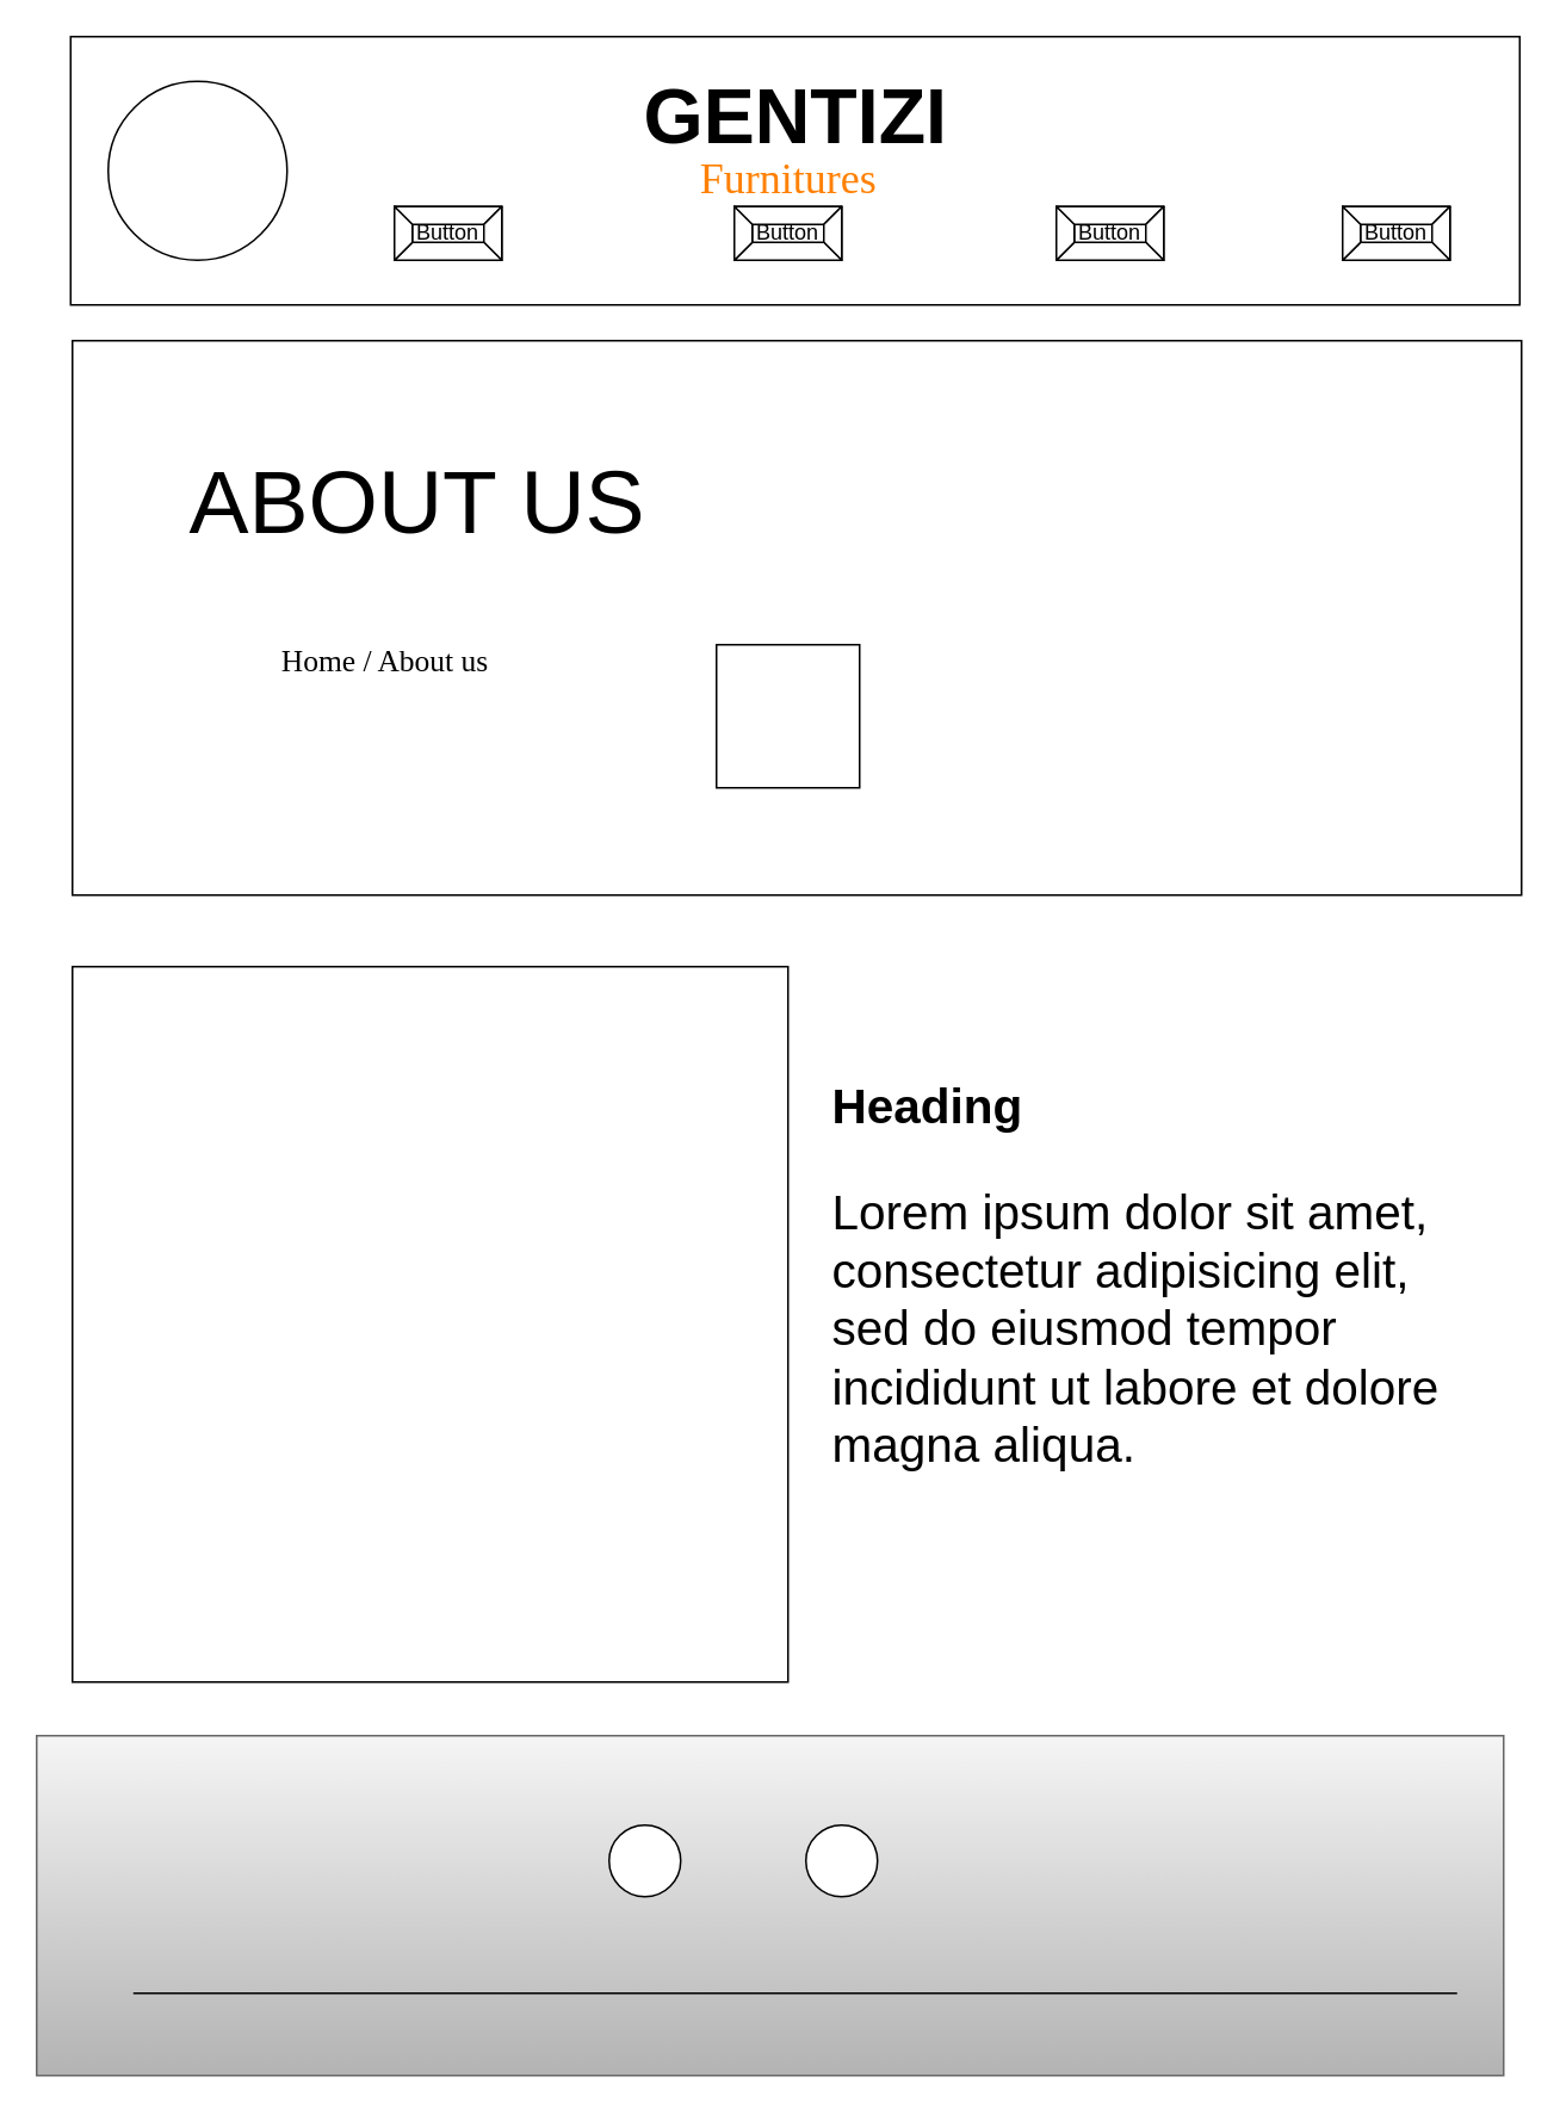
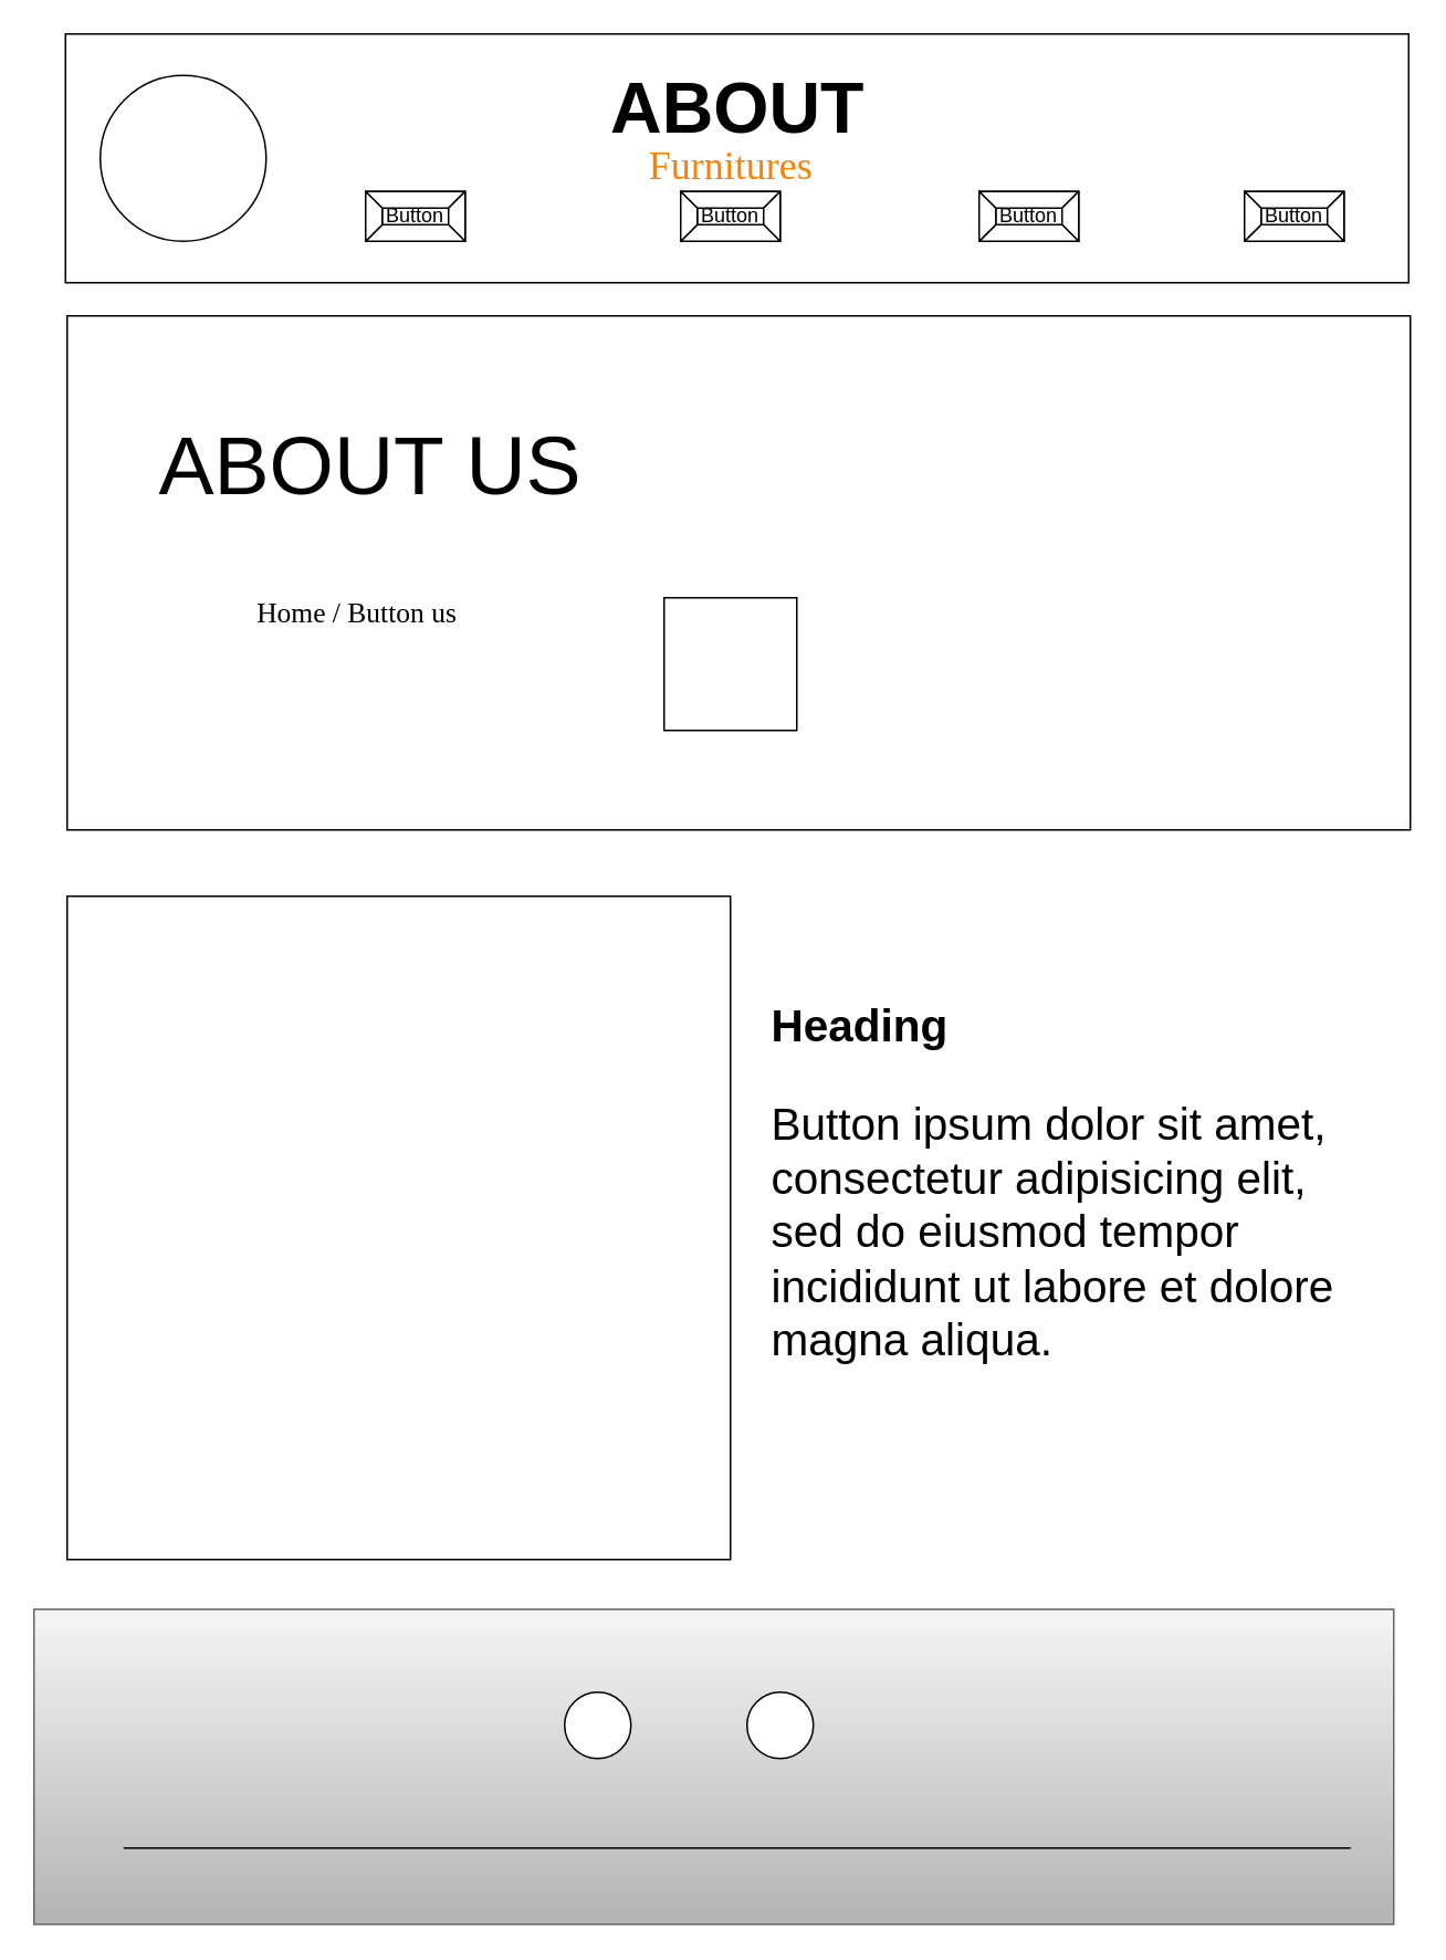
  <mxCell id="0" />
  <mxCell id="1" parent="0" />
  <mxCell id="2" value="" style="rounded=0;whiteSpace=wrap;html=1;" vertex="1" parent="1"><mxGeometry x="39" y="20" width="810" height="150" as="geometry" /></mxCell>
  <mxCell id="3" value="" style="ellipse;whiteSpace=wrap;html=1;aspect=fixed;" vertex="1" parent="1"><mxGeometry x="60" y="45" width="100" height="100" as="geometry" /></mxCell>
- <mxCell id="4" value="GENTIZI" style="text;strokeColor=none;fillColor=none;html=1;fontSize=43;fontStyle=1;verticalAlign=middle;align=center;" vertex="1" parent="1"><mxGeometry x="274" y="30" width="340" height="70" as="geometry" /></mxCell>
+ <mxCell id="4" value="ABOUT" style="text;strokeColor=none;fillColor=none;html=1;fontSize=43;fontStyle=1;verticalAlign=middle;align=center;" vertex="1" parent="1"><mxGeometry x="274" y="30" width="340" height="70" as="geometry" /></mxCell>
  <mxCell id="5" value="&lt;font color=&quot;#ff8000&quot; face=&quot;Verdana&quot; style=&quot;font-weight: normal;&quot;&gt;Furnitures&lt;/font&gt;" style="text;strokeColor=none;fillColor=none;html=1;fontSize=24;fontStyle=1;verticalAlign=middle;align=center;" vertex="1" parent="1"><mxGeometry x="390" y="80" width="100" height="40" as="geometry" /></mxCell>
  <mxCell id="6" value="Button" style="labelPosition=center;verticalLabelPosition=middle;align=center;html=1;shape=mxgraph.basic.button;dx=10;whiteSpace=wrap;" vertex="1" parent="1"><mxGeometry x="220" y="115" width="60" height="30" as="geometry" /></mxCell>
  <mxCell id="7" value="Button" style="labelPosition=center;verticalLabelPosition=middle;align=center;html=1;shape=mxgraph.basic.button;dx=10;whiteSpace=wrap;" vertex="1" parent="1"><mxGeometry x="410" y="115" width="60" height="30" as="geometry" /></mxCell>
  <mxCell id="8" value="Button" style="labelPosition=center;verticalLabelPosition=middle;align=center;html=1;shape=mxgraph.basic.button;dx=10;whiteSpace=wrap;" vertex="1" parent="1"><mxGeometry x="590" y="115" width="60" height="30" as="geometry" /></mxCell>
  <mxCell id="9" value="Button" style="labelPosition=center;verticalLabelPosition=middle;align=center;html=1;shape=mxgraph.basic.button;dx=10;whiteSpace=wrap;" vertex="1" parent="1"><mxGeometry x="750" y="115" width="60" height="30" as="geometry" /></mxCell>
  <mxCell id="10" value="" style="verticalLabelPosition=bottom;verticalAlign=top;html=1;shape=mxgraph.basic.rect;fillColor2=none;strokeWidth=1;size=20;indent=5;labelBackgroundColor=#B3B3B3;fillColor=#f5f5f5;strokeColor=#666666;gradientColor=#b3b3b3;" vertex="1" parent="1"><mxGeometry x="20" y="970" width="820" height="190" as="geometry" /></mxCell>
  <mxCell id="11" value="" style="verticalLabelPosition=bottom;verticalAlign=top;html=1;shape=mxgraph.flowchart.on-page_reference;" vertex="1" parent="1"><mxGeometry x="340" y="1020" width="40" height="40" as="geometry" /></mxCell>
  <mxCell id="12" value="" style="verticalLabelPosition=bottom;verticalAlign=top;html=1;shape=mxgraph.flowchart.on-page_reference;" vertex="1" parent="1"><mxGeometry x="450" y="1020" width="40" height="40" as="geometry" /></mxCell>
  <mxCell id="13" value="" style="line;strokeWidth=1;fillColor=none;align=left;verticalAlign=middle;spacingTop=-1;spacingLeft=3;spacingRight=3;rotatable=0;labelPosition=right;points=[];portConstraint=eastwest;strokeColor=inherit;" vertex="1" parent="1"><mxGeometry x="74" y="1110" width="740" height="8" as="geometry" /></mxCell>
  <mxCell id="14" value="" style="rounded=0;whiteSpace=wrap;html=1;" vertex="1" parent="1"><mxGeometry x="40" y="190" width="810" height="310" as="geometry" /></mxCell>
- <mxCell id="15" value="ABOUT US&amp;nbsp;" style="text;html=1;strokeColor=none;fillColor=none;align=center;verticalAlign=middle;whiteSpace=wrap;rounded=0;fontSize=50;" vertex="1" parent="1"><mxGeometry x="90" y="230" width="300" height="100" as="geometry" /></mxCell>
- <mxCell id="16" value="Home / About us" style="text;html=1;strokeColor=none;fillColor=none;align=center;verticalAlign=middle;whiteSpace=wrap;rounded=0;fontFamily=Times New Roman;fontSize=17;" vertex="1" parent="1"><mxGeometry y="350" width="370" height="40" as="geometry" x="30" /></mxCell>
+ <mxCell id="15" value="ABOUT US&amp;nbsp;" style="text;html=1;strokeColor=none;fillColor=none;align=center;verticalAlign=middle;whiteSpace=wrap;rounded=0;fontSize=50;" vertex="1" parent="1"><mxGeometry x="80" y="230" width="300" height="100" as="geometry" /></mxCell>
+ <mxCell id="16" value="Home / Button us" style="text;html=1;strokeColor=none;fillColor=none;align=center;verticalAlign=middle;whiteSpace=wrap;rounded=0;fontFamily=Times New Roman;fontSize=17;" vertex="1" parent="1"><mxGeometry y="350" width="370" height="40" as="geometry" x="30" /></mxCell>
  <mxCell id="17" value="" style="whiteSpace=wrap;html=1;aspect=fixed;" vertex="1" parent="1"><mxGeometry x="400" y="360" width="80" height="80" as="geometry" /></mxCell>
  <mxCell id="18" value="" style="whiteSpace=wrap;html=1;aspect=fixed;" vertex="1" parent="1"><mxGeometry x="40" y="540" width="400" height="400" as="geometry" /></mxCell>
- <mxCell id="19" value="&lt;h1 style=&quot;font-size: 27px;&quot;&gt;Heading&lt;/h1&gt;&lt;p style=&quot;font-size: 27px;&quot;&gt;Lorem ipsum dolor sit amet, consectetur adipisicing elit, sed do eiusmod tempor incididunt ut labore et dolore magna aliqua.&lt;/p&gt;" style="text;html=1;strokeColor=none;fillColor=none;spacing=5;spacingTop=-20;whiteSpace=wrap;overflow=hidden;rounded=0;fontSize=27;" vertex="1" parent="1"><mxGeometry x="460" y="595" width="380" height="250" as="geometry" /></mxCell>
+ <mxCell id="19" value="&lt;h1 style=&quot;font-size: 27px;&quot;&gt;Heading&lt;/h1&gt;&lt;p style=&quot;font-size: 27px;&quot;&gt;Button ipsum dolor sit amet, consectetur adipisicing elit, sed do eiusmod tempor incididunt ut labore et dolore magna aliqua.&lt;/p&gt;" style="text;html=1;strokeColor=none;fillColor=none;spacing=5;spacingTop=-20;whiteSpace=wrap;overflow=hidden;rounded=0;fontSize=27;" vertex="1" parent="1"><mxGeometry x="460" y="595" width="380" height="250" as="geometry" /></mxCell>
